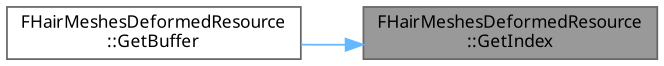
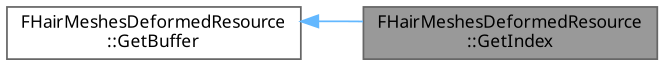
  digraph {
    rankdir=RL
    fontname="Noto Sans"
    node [fontname="Noto Sans" fontsize=10 shape=box style=filled]
    n1 [color=gray40 fillcolor=grey60 fontcolor=black height=0.2 label="FHairMeshesDeformedResource\l::GetIndex" width=0.4]
    n2 [color=grey40 fillcolor=white height=0.2 label="FHairMeshesDeformedResource\l::GetBuffer" width=0.4]
-   n1 -> n2 [color=steelblue1 dir=back fontname="Noto Sans" fontsize=10 labelfontname=Helvetica labelfontsize=10 style=solid]
+   n2 -> n1 [color=steelblue1 dir=back fontname="Noto Sans" fontsize=10 labelfontname=Helvetica labelfontsize=10 style=solid]
  }
